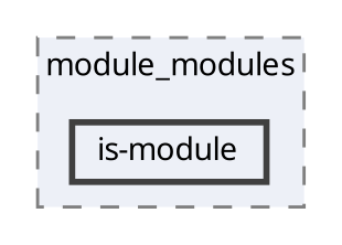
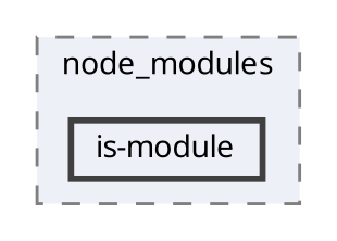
  digraph {
    compound=true
    fontname="Noto Sans"
    n1 [color=grey25 fillcolor="#edf0f7" fontname="Noto Sans" fontsize=10 height=0.2 label="is-module" shape=box style="filled,bold" width=0.4]
    subgraph cluster_1 {
      bgcolor="#edf0f7"
      fontsize=10
-     label=module_modules
+     label=node_modules
      pencolor=grey50
      style="filled,dashed"
      n1
    }
  }
